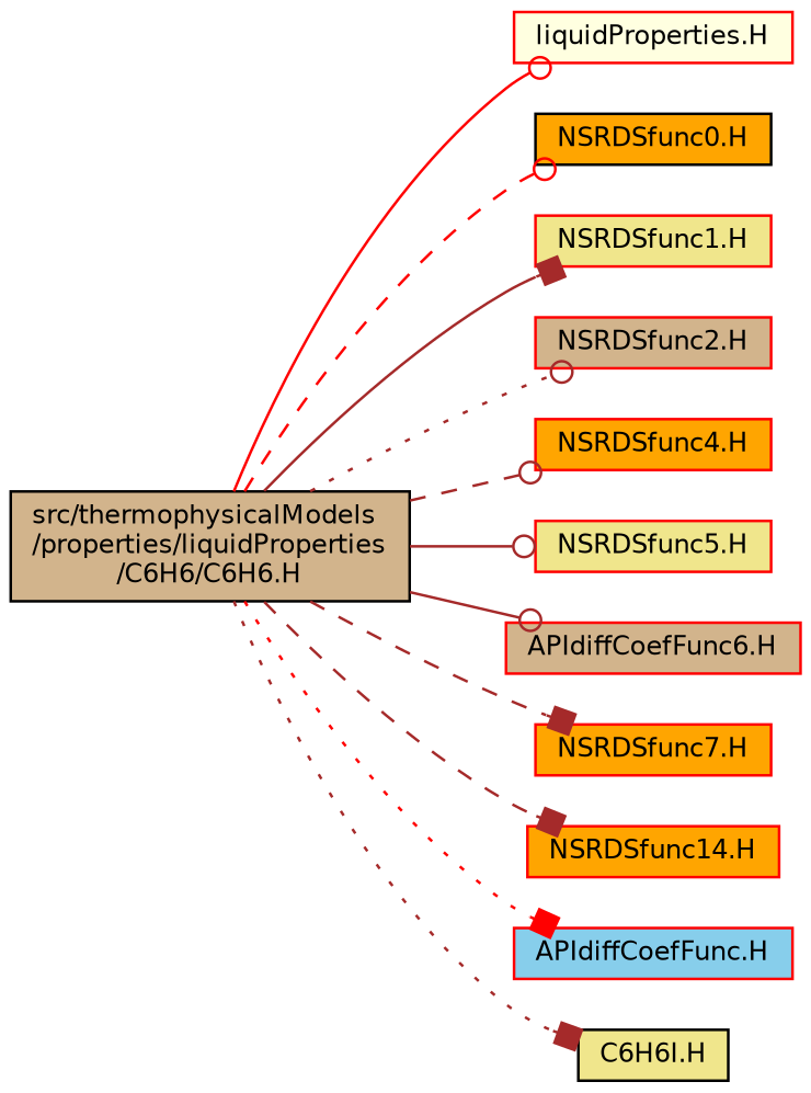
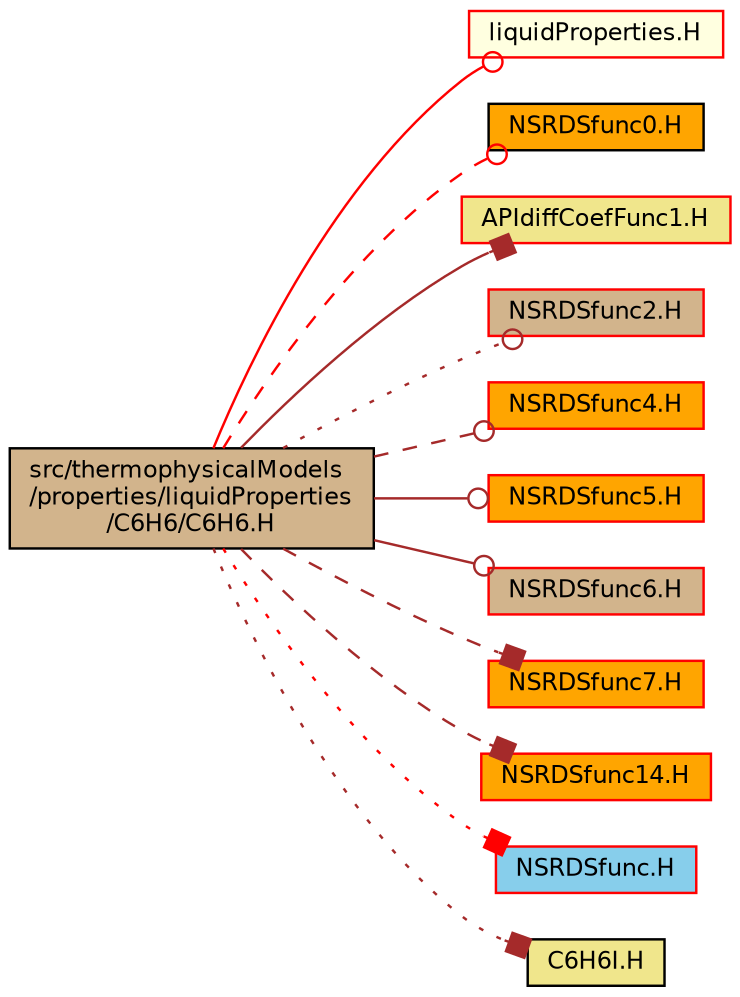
  digraph {
    rankdir=LR
    node [color=red fillcolor=orange fontname=Helvetica fontsize=10 shape=record style=filled]
    edge [arrowhead=odot color=brown fontname=Helvetica fontsize=10 labelfontname=Helvetica labelfontsize=10 style=solid]
    n1 [color=black fillcolor=tan fontcolor=black height=0.2 label="src/thermophysicalModels\l/properties/liquidProperties\l/C6H6/C6H6.H" width=0.4]
    n2 [fillcolor=lightyellow height=0.2 label="liquidProperties.H" width=0.4]
    n3 [color=black height=0.2 label="NSRDSfunc0.H" width=0.4]
-   n4 [fillcolor=khaki height=0.2 label="NSRDSfunc1.H" width=0.4]
+   n4 [fillcolor=khaki height=0.2 label="APIdiffCoefFunc1.H" width=0.4]
    n5 [fillcolor=tan height=0.2 label="NSRDSfunc2.H" width=0.4]
    n6 [height=0.2 label="NSRDSfunc4.H" width=0.4]
-   n7 [fillcolor=khaki height=0.2 label="NSRDSfunc5.H" width=0.4]
-   n8 [fillcolor=tan height=0.2 label="APIdiffCoefFunc6.H" width=0.4]
+   n7 [height=0.2 label="NSRDSfunc5.H" width=0.4]
+   n8 [fillcolor=tan height=0.2 label="NSRDSfunc6.H" width=0.4]
    n9 [height=0.2 label="NSRDSfunc7.H" width=0.4]
    n10 [height=0.2 label="NSRDSfunc14.H" width=0.4]
-   n11 [fillcolor=skyblue height=0.2 label="APIdiffCoefFunc.H" width=0.4]
+   n11 [fillcolor=skyblue height=0.2 label="NSRDSfunc.H" width=0.4]
    n12 [color=black fillcolor=khaki height=0.2 label="C6H6I.H" width=0.4]
    n1 -> n2 [color=red]
    n1 -> n3 [color=red style=dashed]
    n1 -> n4 [arrowhead=box]
    n1 -> n5 [style=dotted]
    n1 -> n6 [style=dashed]
    n1 -> n7
    n1 -> n8
    n1 -> n9 [arrowhead=box style=dashed]
    n1 -> n10 [arrowhead=box style=dashed]
    n1 -> n11 [arrowhead=box color=red style=dotted]
    n1 -> n12 [arrowhead=box style=dotted]
  }
